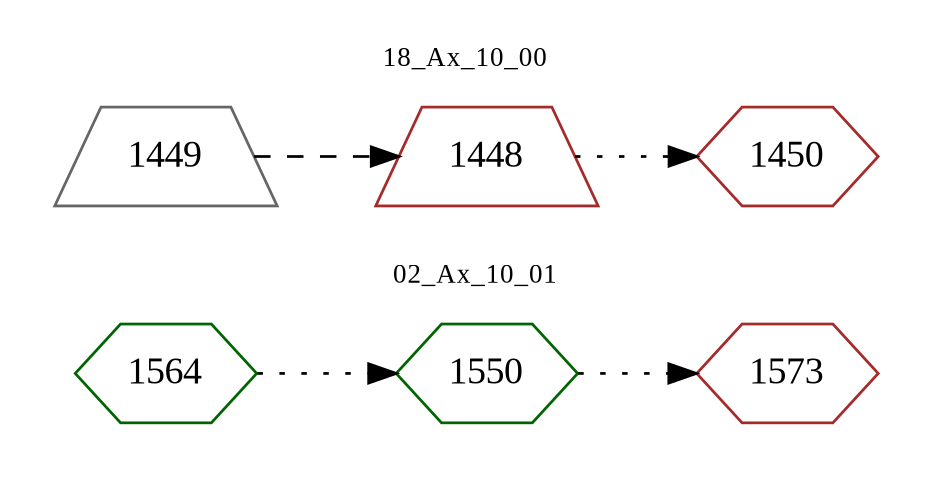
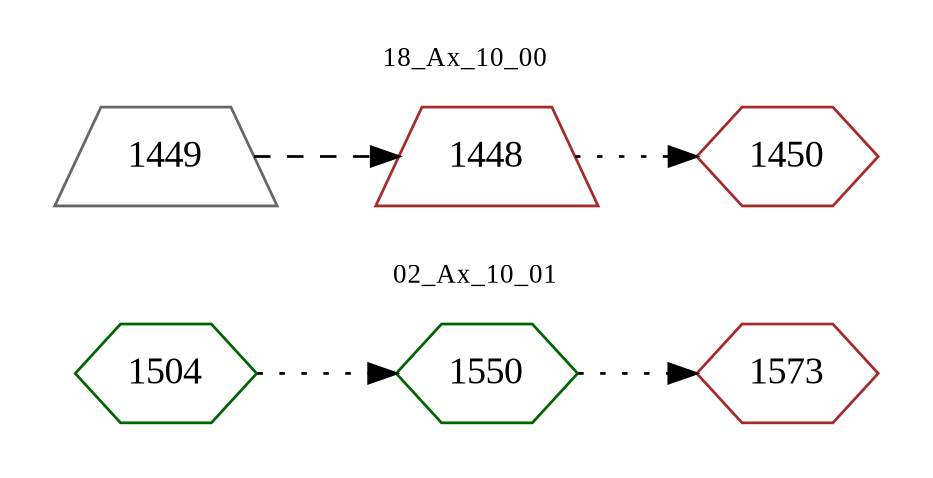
  digraph {
    fontname="Liberation Serif"
    rankdir=LR
    node [color=brown fontname="Liberation Serif" shape=hexagon]
    edge [color=black fontname="Liberation Serif" style=dotted]
-   n1 [color=darkgreen label=1564]
+   n1 [color=darkgreen label=1504]
    n2 [color=darkgreen label=1550]
    n3 [label=1573]
    n4 [color=gray40 label=1449 shape=trapezium]
    n5 [label=1448 shape=trapezium]
    n6 [label=1450]
    subgraph cluster_1 {
      color=white
      fontsize=10
      label="02_Ax_10_01"
      n1
      n2
      n3
    }
    subgraph cluster_2 {
      color=white
      fontsize=10
      label="18_Ax_10_00"
      n4
      n5
      n6
    }
    n1 -> n2
    n2 -> n3
    n4 -> n5 [style=dashed]
    n5 -> n6
  }
